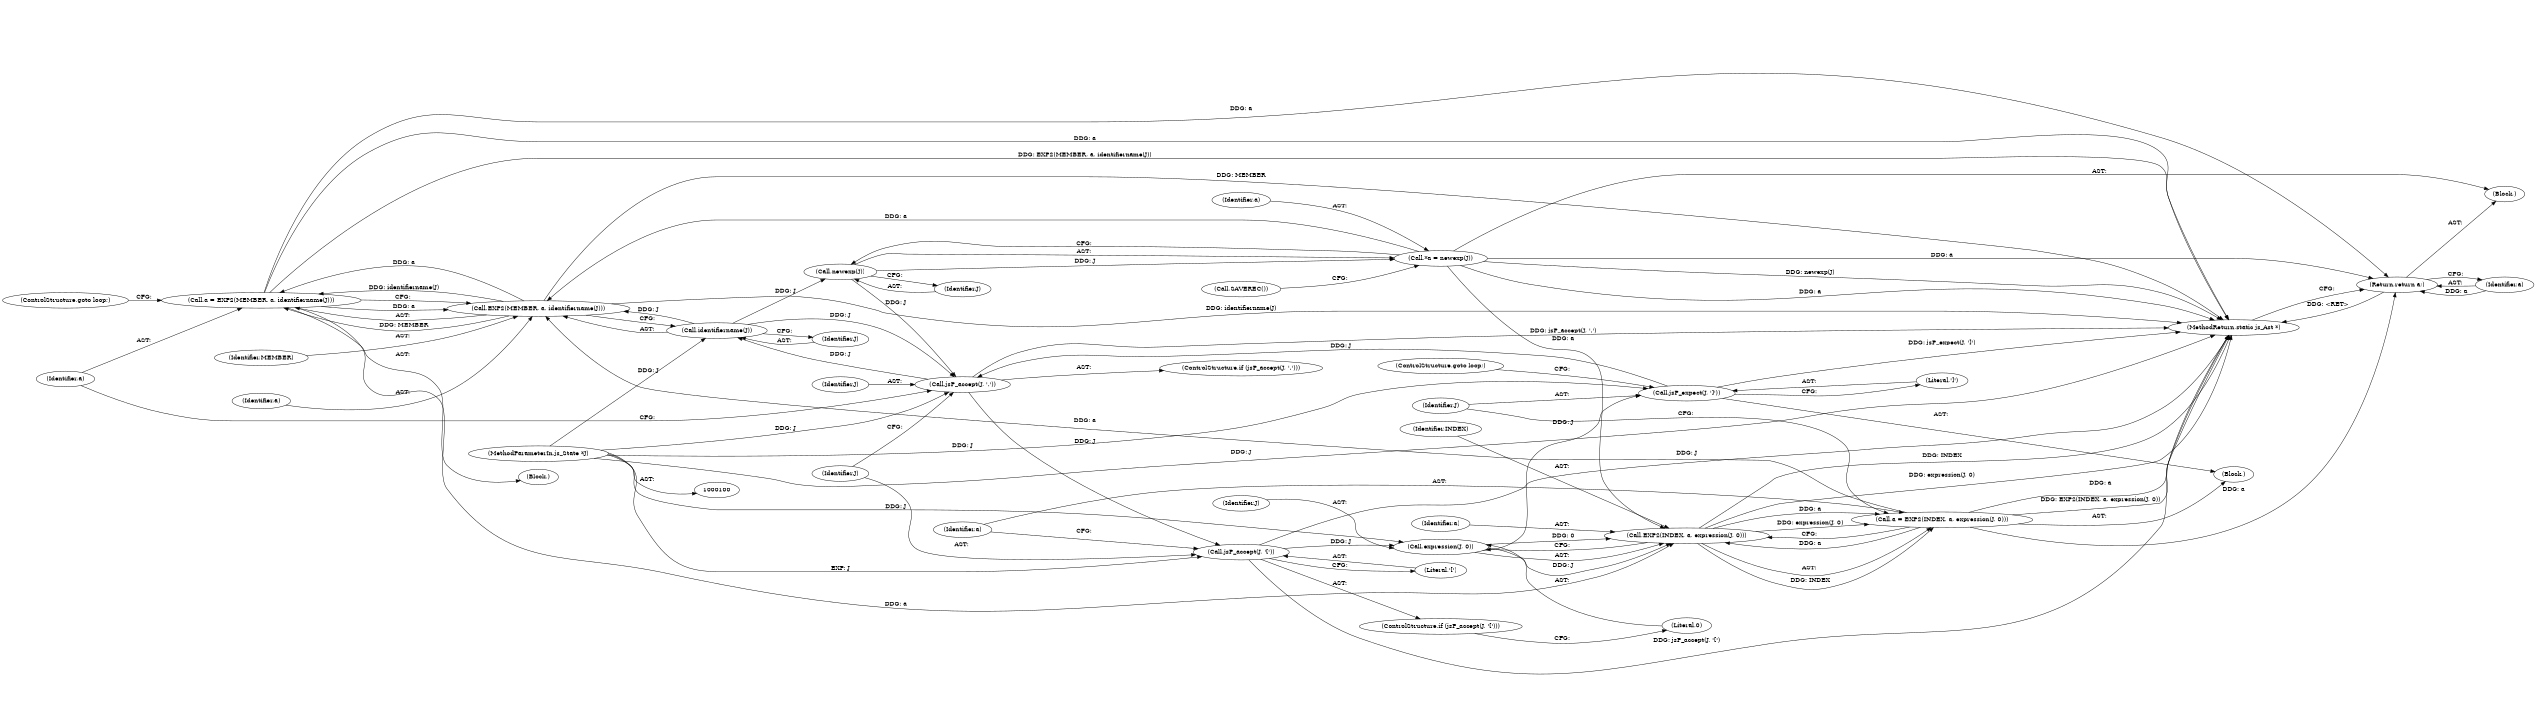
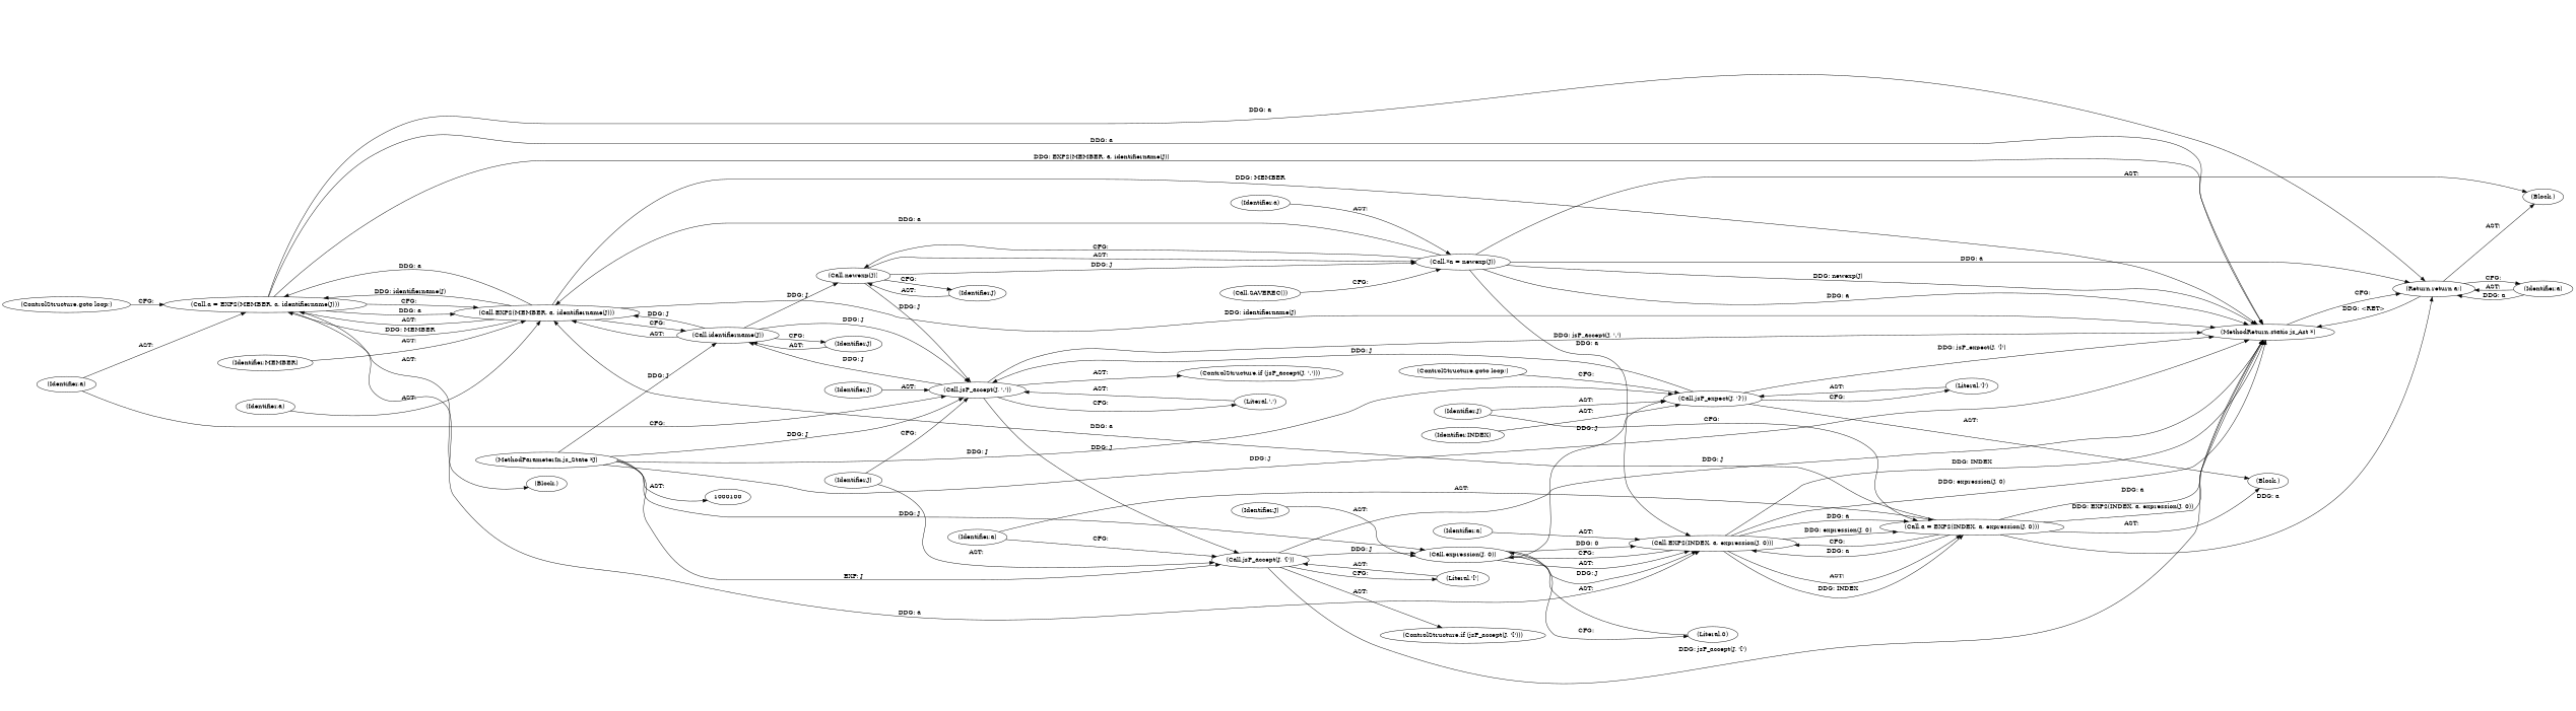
  digraph {
    rankdir=LR
    n1 [label="(Call,a = EXP2(MEMBER, a, identifiername(J)))"]
    n2 [label="(Call,EXP2(MEMBER, a, identifiername(J)))"]
    n3 [label="(Call,EXP2(INDEX, a, expression(J, 0)))"]
    n4 [label="(Return,return a;)"]
    n5 [label="(Block,)"]
    n6 [label="(MethodReturn,static js_Ast *)"]
    n7 [label="(Call,identifiername(J))"]
    n8 [label="(Call,a = EXP2(INDEX, a, expression(J, 0)))"]
    n9 [label="(Call,expression(J, 0))"]
    n10 [label="(Block,)"]
    n11 [label="(Identifier,a)"]
    n12 [label="(Call,newexp(J))"]
    n13 [label="(Call,jsP_accept(J, '.'))"]
    n14 [label="(Identifier,J)"]
    n15 [label="(Block,)"]
    n16 [label="(Call,jsP_expect(J, ']'))"]
    n17 [label="(Literal,0)"]
    n18 [label="(Call,*a = newexp(J))"]
    n19 [label="(Identifier,J)"]
    n20 [label="(Call,jsP_accept(J, '['))"]
+   n21 [label="(Literal,'.')"]
    n22 [label="(ControlStructure,if (jsP_accept(J, '.')))"]
    n23 [label="(MethodParameterIn,js_State *J)"]
    1000100
    n25 [label="(Literal,'[')"]
    n26 [label="(ControlStructure,if (jsP_accept(J, '[')))"]
    n27 [label="(Literal,']')"]
    n28 [label="(ControlStructure,goto loop;)"]
    n29 [label="(ControlStructure,goto loop;)"]
    n30 [label="(Identifier,MEMBER)"]
    n31 [label="(Identifier,INDEX)"]
    n32 [label="(Identifier,J)"]
    n33 [label="(Identifier,J)"]
    n34 [label="(Identifier,J)"]
    n35 [label="(Call,SAVEREC())"]
    n36 [label="(Identifier,a)"]
    n37 [label="(Identifier,a)"]
    n38 [label="(Identifier,J)"]
    n39 [label="(Identifier,a)"]
    n40 [label="(Identifier,a)"]
    n41 [label="(Identifier,a)"]
    n1 -> n2 [label="CFG: "]
    n1 -> n2 [label="DDG: a"]
    n1 -> n3 [label="DDG: a"]
    n1 -> n4 [label="DDG: a"]
    n1 -> n5 [label="AST: "]
    n1 -> n6 [label="DDG: a"]
    n1 -> n6 [label="DDG: EXP2(MEMBER, a, identifiername(J))"]
    n2 -> n1 [label="AST: "]
    n2 -> n1 [label="DDG: MEMBER"]
    n2 -> n1 [label="DDG: a"]
    n2 -> n1 [label="DDG: identifiername(J)"]
    n2 -> n6 [label="DDG: identifiername(J)"]
    n2 -> n6 [label="DDG: MEMBER"]
    n2 -> n7 [label="CFG: "]
    n3 -> n6 [label="DDG: INDEX"]
    n3 -> n6 [label="DDG: expression(J, 0)"]
    n3 -> n8 [label="AST: "]
    n3 -> n8 [label="DDG: INDEX"]
    n3 -> n8 [label="DDG: a"]
    n3 -> n8 [label="DDG: expression(J, 0)"]
    n3 -> n9 [label="CFG: "]
    n4 -> n6 [label="DDG: <RET>"]
    n4 -> n10 [label="AST: "]
    n4 -> n11 [label="CFG: "]
    n6 -> n4 [label="CFG: "]
    n7 -> n2 [label="AST: "]
    n7 -> n2 [label="DDG: J"]
    n7 -> n12 [label="DDG: J"]
    n7 -> n13 [label="DDG: J"]
    n7 -> n14 [label="CFG: "]
    n8 -> n2 [label="DDG: a"]
    n8 -> n3 [label="CFG: "]
    n8 -> n3 [label="DDG: a"]
    n8 -> n4 [label="DDG: a"]
    n8 -> n6 [label="DDG: EXP2(INDEX, a, expression(J, 0))"]
    n8 -> n6 [label="DDG: a"]
    n8 -> n15 [label="AST: "]
    n9 -> n3 [label="AST: "]
    n9 -> n3 [label="DDG: J"]
    n9 -> n3 [label="DDG: 0"]
    n9 -> n16 [label="DDG: J"]
-   n26 -> n17 [label="CFG: "]
+   n9 -> n17 [label="CFG: "]
    n11 -> n4 [label="AST: "]
    n11 -> n4 [label="DDG: a"]
    n12 -> n13 [label="DDG: J"]
    n12 -> n18 [label="AST: "]
    n12 -> n18 [label="DDG: J"]
    n12 -> n19 [label="CFG: "]
    n13 -> n6 [label="DDG: jsP_accept(J, '.')"]
    n13 -> n7 [label="DDG: J"]
    n13 -> n20 [label="DDG: J"]
+   n13 -> n21 [label="CFG: "]
    n13 -> n22 [label="AST: "]
    n14 -> n7 [label="AST: "]
    n16 -> n6 [label="DDG: jsP_expect(J, ']')"]
    n16 -> n13 [label="DDG: J"]
    n16 -> n15 [label="AST: "]
    n16 -> n27 [label="CFG: "]
    n17 -> n9 [label="AST: "]
    n18 -> n2 [label="DDG: a"]
    n18 -> n3 [label="DDG: a"]
    n18 -> n4 [label="DDG: a"]
    n18 -> n6 [label="DDG: a"]
    n18 -> n6 [label="DDG: newexp(J)"]
    n18 -> n10 [label="AST: "]
    n18 -> n12 [label="CFG: "]
    n19 -> n12 [label="AST: "]
    n20 -> n6 [label="DDG: jsP_accept(J, '[')"]
    n20 -> n6 [label="DDG: J"]
    n20 -> n9 [label="DDG: J"]
    n20 -> n25 [label="CFG: "]
    n20 -> n26 [label="AST: "]
+   n21 -> n13 [label="AST: "]
    n23 -> n6 [label="DDG: J"]
    n23 -> n7 [label="DDG: J"]
    n23 -> n9 [label="DDG: J"]
    n23 -> n13 [label="DDG: J"]
    n23 -> n16 [label="DDG: J"]
    n23 -> n20 [label="EXP: J"]
    n23 -> 1000100 [label="AST: "]
    n25 -> n20 [label="AST: "]
    n27 -> n16 [label="AST: "]
    n28 -> n1 [label="CFG: "]
    n29 -> n16 [label="CFG: "]
    n30 -> n2 [label="AST: "]
-   n31 -> n3 [label="AST: "]
+   n31 -> n16 [label="AST: "]
    n32 -> n9 [label="AST: "]
    n33 -> n13 [label="AST: "]
    n34 -> n13 [label="CFG: "]
    n34 -> n20 [label="AST: "]
    n35 -> n18 [label="CFG: "]
    n36 -> n2 [label="AST: "]
    n37 -> n8 [label="AST: "]
    n37 -> n20 [label="CFG: "]
    n38 -> n8 [label="CFG: "]
    n38 -> n16 [label="AST: "]
    n39 -> n18 [label="AST: "]
    n40 -> n3 [label="AST: "]
    n41 -> n1 [label="AST: "]
    n41 -> n13 [label="CFG: "]
  }
